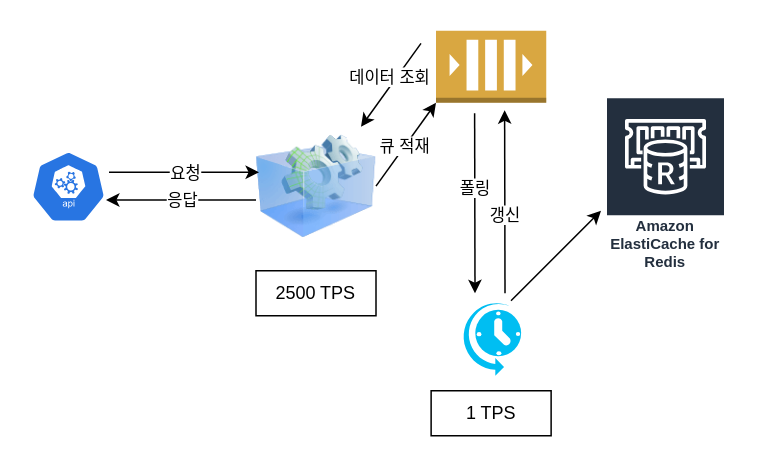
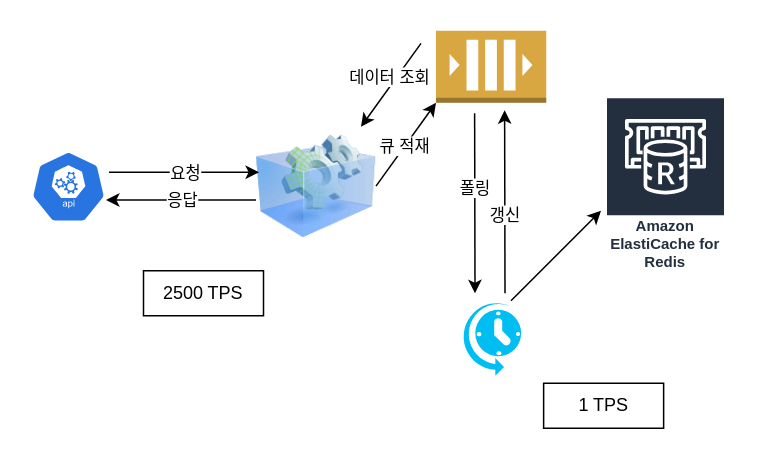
  <mxCell id="0" />
  <mxCell id="1" parent="0" />
  <mxCell id="2" value="" style="sketch=0;html=1;dashed=0;whitespace=wrap;fillColor=#2875E2;strokeColor=#ffffff;points=[[0.005,0.63,0],[0.1,0.2,0],[0.9,0.2,0],[0.5,0,0],[0.995,0.63,0],[0.72,0.99,0],[0.5,1,0],[0.28,0.99,0]];shape=mxgraph.kubernetes.icon;prIcon=api" vertex="1" parent="1"><mxGeometry x="20" y="100" width="50" height="48" as="geometry" /></mxCell>
  <mxCell id="3" value="" style="image;html=1;image=img/lib/clip_art/computers/Virtual_Application_128x128.png" vertex="1" parent="1"><mxGeometry x="170" y="84" width="80" height="80" as="geometry" /></mxCell>
  <mxCell id="4" value="" style="endArrow=classic;html=1;rounded=0;" edge="1" parent="1"><mxGeometry relative="1" as="geometry"><mxPoint x="72" y="114.33" as="sourcePoint" /><mxPoint x="172" y="114.33" as="targetPoint" /></mxGeometry></mxCell>
  <mxCell id="5" value="요청" style="edgeLabel;resizable=0;html=1;align=center;verticalAlign=middle;" connectable="0" vertex="1" parent="4"><mxGeometry relative="1" as="geometry" /></mxCell>
  <mxCell id="6" value="Amazon ElastiCache for Redis" style="sketch=0;outlineConnect=0;fontColor=#232F3E;gradientColor=none;strokeColor=#ffffff;fillColor=#232F3E;dashed=0;verticalLabelPosition=middle;verticalAlign=bottom;align=center;html=1;whiteSpace=wrap;fontSize=10;fontStyle=1;spacing=3;shape=mxgraph.aws4.productIcon;prIcon=mxgraph.aws4.elasticache_for_redis;" vertex="1" parent="1"><mxGeometry x="403" y="64" width="80" height="120" as="geometry" /></mxCell>
  <mxCell id="7" value="" style="verticalLabelPosition=bottom;html=1;verticalAlign=top;align=center;strokeColor=none;fillColor=#00BEF2;shape=mxgraph.azure.scheduler;pointerEvents=1;" vertex="1" parent="1"><mxGeometry x="306.75" y="200" width="40" height="50" as="geometry" /></mxCell>
  <mxCell id="8" value="" style="outlineConnect=0;dashed=0;verticalLabelPosition=bottom;verticalAlign=top;align=center;html=1;shape=mxgraph.aws3.queue;fillColor=#D9A741;gradientColor=none;" vertex="1" parent="1"><mxGeometry x="290" y="20" width="73.5" height="48" as="geometry" /></mxCell>
  <mxCell id="9" value="" style="endArrow=classic;html=1;rounded=0;entryX=1;entryY=0.983;entryDx=0;entryDy=0;entryPerimeter=0;" edge="1" parent="1"><mxGeometry relative="1" as="geometry"><mxPoint x="170" y="132.84" as="sourcePoint" /><mxPoint x="70" y="132.854" as="targetPoint" /></mxGeometry></mxCell>
  <mxCell id="10" value="응답" style="edgeLabel;resizable=0;html=1;align=center;verticalAlign=middle;" connectable="0" vertex="1" parent="9"><mxGeometry relative="1" as="geometry" /></mxCell>
  <mxCell id="11" value="" style="endArrow=classic;html=1;rounded=0;entryX=0;entryY=1;entryDx=0;entryDy=0;entryPerimeter=0;" edge="1" parent="1" target="8"><mxGeometry relative="1" as="geometry"><mxPoint x="250" y="123.58" as="sourcePoint" /><mxPoint x="290" y="124" as="targetPoint" /></mxGeometry></mxCell>
  <mxCell id="12" value="" style="endArrow=classic;html=1;rounded=0;" edge="1" parent="1"><mxGeometry relative="1" as="geometry"><mxPoint x="340" y="200" as="sourcePoint" /><mxPoint x="400" y="140" as="targetPoint" /></mxGeometry></mxCell>
  <mxCell id="13" value="" style="endArrow=classic;html=1;rounded=0;entryX=0.5;entryY=1;entryDx=0;entryDy=0;entryPerimeter=0;" edge="1" parent="1"><mxGeometry relative="1" as="geometry"><mxPoint x="336" y="195" as="sourcePoint" /><mxPoint x="335.75" y="73" as="targetPoint" /></mxGeometry></mxCell>
  <mxCell id="14" value="갱신" style="edgeLabel;resizable=0;html=1;align=center;verticalAlign=middle;" connectable="0" vertex="1" parent="1"><mxGeometry x="141" y="125.33" as="geometry"><mxPoint x="194" y="17" as="offset" /></mxGeometry></mxCell>
- <mxCell id="15" value="1 TPS" style="rounded=0;whiteSpace=wrap;html=1;" vertex="1" parent="1"><mxGeometry x="286.75" y="260" width="80" height="30" as="geometry" /></mxCell>
+ <mxCell id="15" value="1 TPS" style="rounded=0;whiteSpace=wrap;html=1;" vertex="1" parent="1"><mxGeometry x="361.75" y="255" width="80" height="30" as="geometry" /></mxCell>
  <mxCell id="16" value="큐 적재" style="edgeLabel;resizable=0;html=1;align=center;verticalAlign=middle;" connectable="0" vertex="1" parent="1"><mxGeometry x="270" y="96" as="geometry"><mxPoint x="-2" as="offset" /></mxGeometry></mxCell>
  <mxCell id="17" value="" style="endArrow=classic;html=1;rounded=0;entryX=0;entryY=1;entryDx=0;entryDy=0;entryPerimeter=0;" edge="1" parent="1"><mxGeometry relative="1" as="geometry"><mxPoint x="280" y="28.42" as="sourcePoint" /><mxPoint x="240" y="84" as="targetPoint" /></mxGeometry></mxCell>
  <mxCell id="18" value="데이터 조회" style="edgeLabel;resizable=0;html=1;align=center;verticalAlign=middle;" connectable="0" vertex="1" parent="1"><mxGeometry x="260" y="50" as="geometry"><mxPoint x="-2" as="offset" /></mxGeometry></mxCell>
  <mxCell id="19" value="" style="endArrow=classic;html=1;rounded=0;" edge="1" parent="1"><mxGeometry relative="1" as="geometry"><mxPoint x="315.75" y="75" as="sourcePoint" /><mxPoint x="316" y="195" as="targetPoint" /></mxGeometry></mxCell>
  <mxCell id="20" value="폴링" style="edgeLabel;resizable=0;html=1;align=center;verticalAlign=middle;" connectable="0" vertex="1" parent="19"><mxGeometry relative="1" as="geometry"><mxPoint y="-10" as="offset" /></mxGeometry></mxCell>
- <mxCell id="21" value="2500 TPS" style="rounded=0;whiteSpace=wrap;html=1;" vertex="1" parent="1"><mxGeometry x="170" y="180" width="80" height="30" as="geometry" /></mxCell>
+ <mxCell id="21" value="2500 TPS" style="rounded=0;whiteSpace=wrap;html=1;" vertex="1" parent="1"><mxGeometry x="95" y="180" width="80" height="30" as="geometry" /></mxCell>
